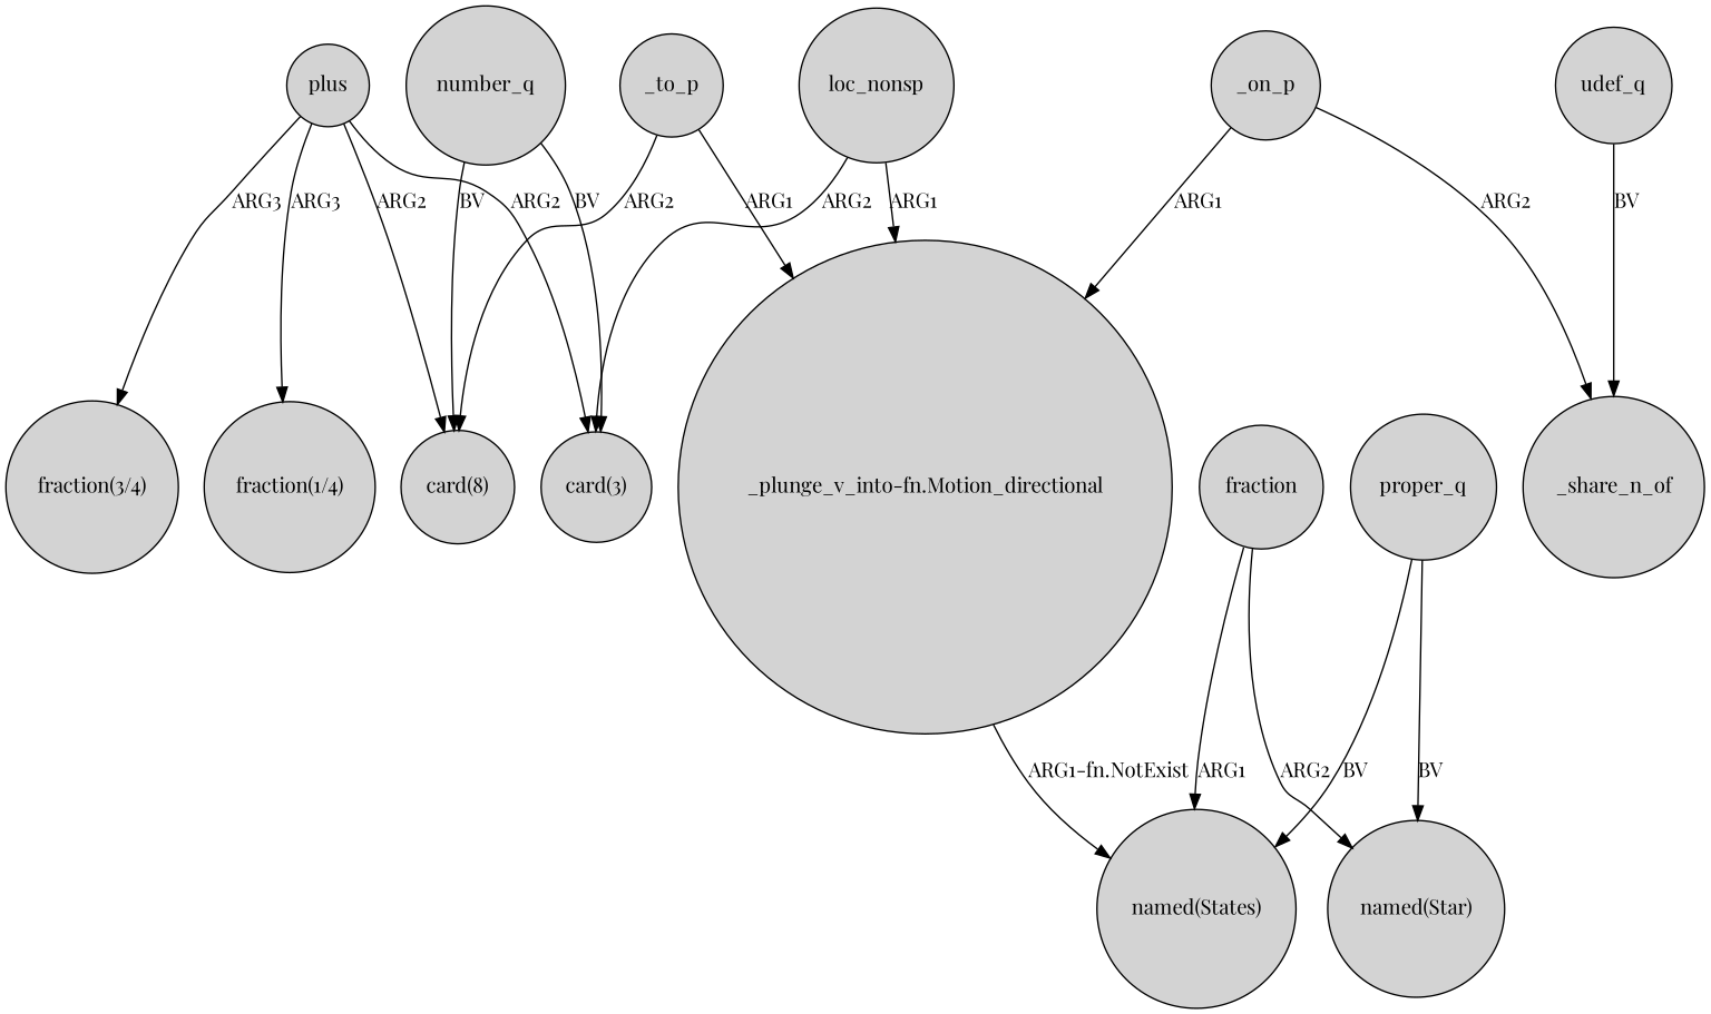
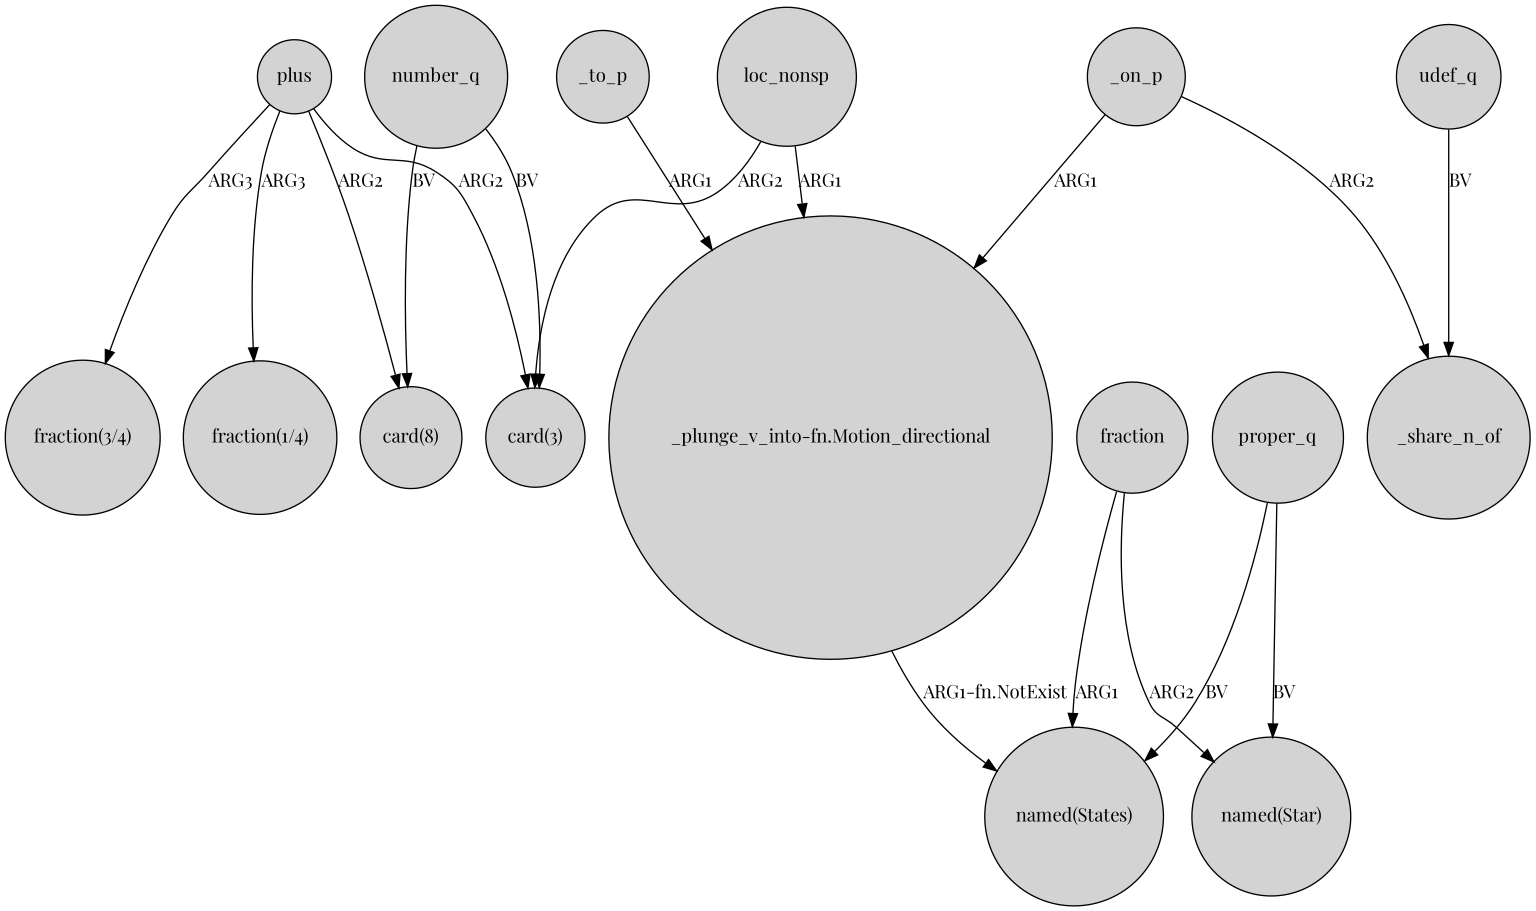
  digraph {
    fontname="Playfair Display"
    node [fontname="Playfair Display" shape=circle style=filled]
    edge [fontname="Playfair Display"]
    plus
    "card(8)"
    "fraction(1/4)"
    "card(3)"
    "fraction(3/4)"
    loc_nonsp
    "_plunge_v_into-fn.Motion_directional"
    "named(States)"
    _on_p
    _share_n_of
    _to_p
    proper_q
    "named(Star)"
    n14 [label=fraction]
    number_q
    udef_q
    plus -> "card(8)" [label=ARG2]
    plus -> "fraction(1/4)" [label=ARG3]
    plus -> "card(3)" [label=ARG2]
    plus -> "fraction(3/4)" [label=ARG3]
    loc_nonsp -> "card(3)" [label=ARG2]
    loc_nonsp -> "_plunge_v_into-fn.Motion_directional" [label=ARG1]
    "_plunge_v_into-fn.Motion_directional" -> "named(States)" [label="ARG1-fn.NotExist"]
    _on_p -> "_plunge_v_into-fn.Motion_directional" [label=ARG1]
    _on_p -> _share_n_of [label=ARG2]
-   _to_p -> "card(8)" [label=ARG2]
    _to_p -> "_plunge_v_into-fn.Motion_directional" [label=ARG1]
    proper_q -> "named(States)" [label=BV]
    proper_q -> "named(Star)" [label=BV]
    n14 -> "named(States)" [label=ARG1]
    n14 -> "named(Star)" [label=ARG2]
    number_q -> "card(8)" [label=BV]
    number_q -> "card(3)" [label=BV]
    udef_q -> _share_n_of [label=BV]
  }
